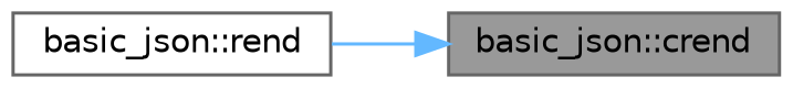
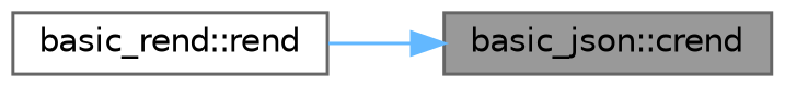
  digraph {
    rankdir=RL
    node [fontname=Helvetica fontsize=10 shape=box style=filled]
    n1 [color=gray40 fillcolor=grey60 fontcolor=black height=0.2 label="basic_json::crend" width=0.4]
-   n2 [color=grey40 fillcolor=white height=0.2 label="basic_json::rend" width=0.4]
+   n2 [color=grey40 fillcolor=white height=0.2 label="basic_rend::rend" width=0.4]
    n1 -> n2 [color=steelblue1 dir=back fontname=Helvetica fontsize=10 labelfontname=Helvetica labelfontsize=10 style=solid]
  }
